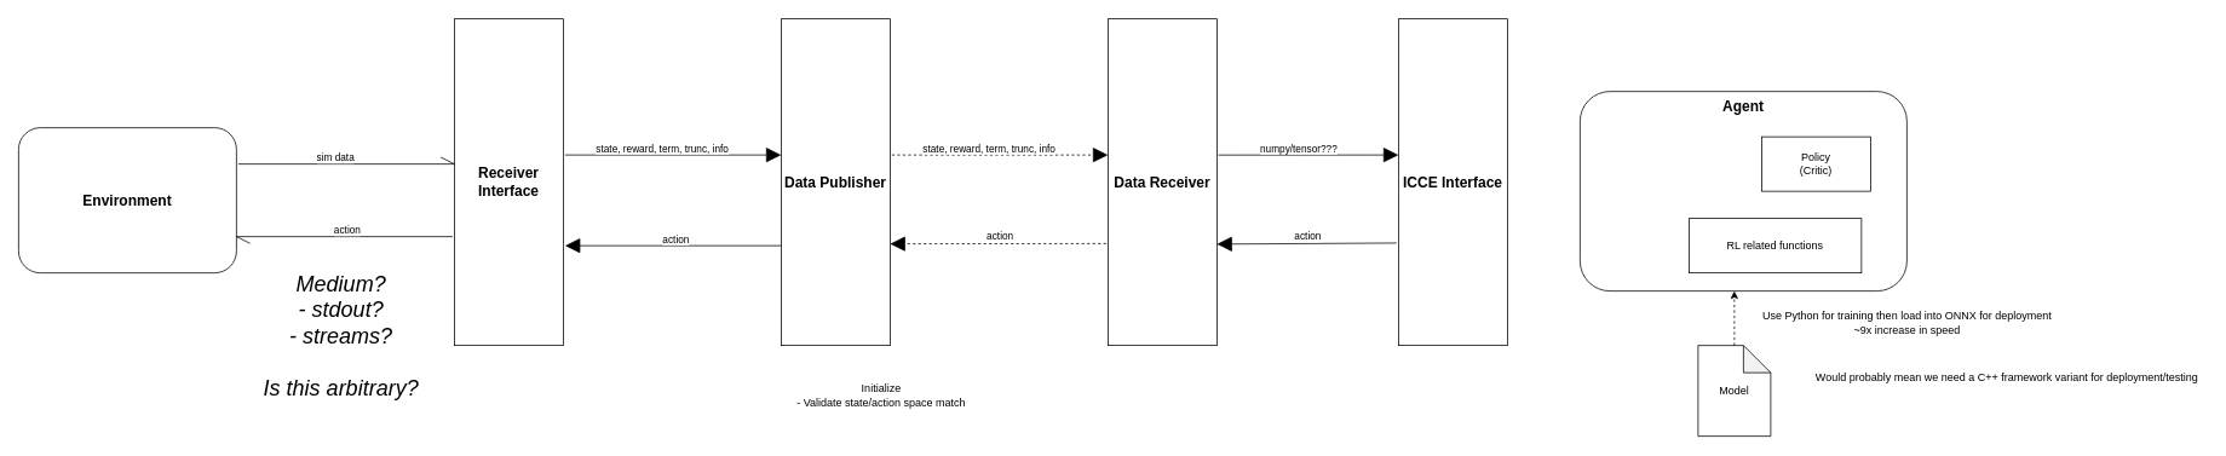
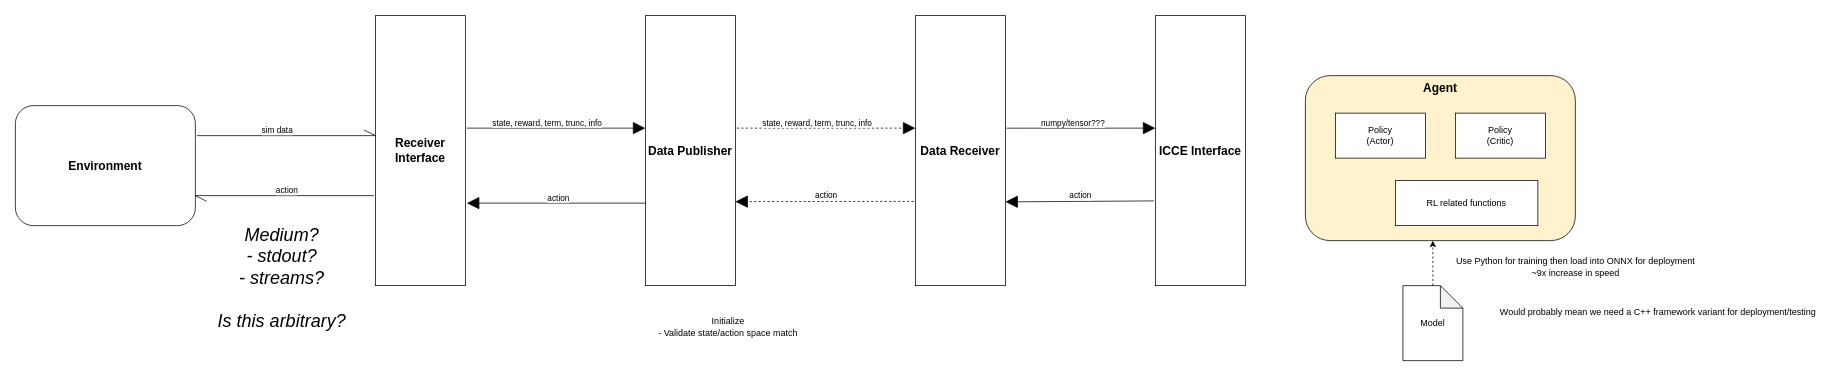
  <mxCell id="0" />
  <mxCell id="1" parent="0" />
  <mxCell id="2" value="" style="group;verticalAlign=top;fontStyle=1" parent="1" vertex="1" connectable="0"><mxGeometry x="1740" y="100" width="360" height="220" as="geometry" /></mxCell>
- <mxCell id="3" value="&lt;b&gt;&lt;font style=&quot;font-size: 16px;&quot;&gt;Agent&lt;/font&gt;&lt;/b&gt;" style="rounded=1;whiteSpace=wrap;html=1;verticalAlign=top;" parent="2" vertex="1"><mxGeometry width="360" height="220" as="geometry" /></mxCell>
+ <mxCell id="3" value="&lt;b&gt;&lt;font style=&quot;font-size: 16px;&quot;&gt;Agent&lt;/font&gt;&lt;/b&gt;" style="rounded=1;whiteSpace=wrap;html=1;verticalAlign=top;fillColor=#fff2cc;" parent="2" vertex="1"><mxGeometry width="360" height="220" as="geometry" /></mxCell>
+ <mxCell id="4" value="Policy&lt;br&gt;(Actor)" style="rounded=0;whiteSpace=wrap;html=1;" parent="2" vertex="1"><mxGeometry x="40" y="50" width="120" height="60" as="geometry" /></mxCell>
  <mxCell id="5" value="Policy&lt;br&gt;(Critic)" style="rounded=0;whiteSpace=wrap;html=1;" parent="2" vertex="1"><mxGeometry x="200" y="50" width="120" height="60" as="geometry" /></mxCell>
  <mxCell id="6" value="RL related functions" style="rounded=0;whiteSpace=wrap;html=1;" parent="2" vertex="1"><mxGeometry x="120" y="140" width="190" height="60" as="geometry" /></mxCell>
  <mxCell id="7" value="Data Receiver" style="rounded=0;whiteSpace=wrap;html=1;fontStyle=1;fontSize=16;" parent="1" vertex="1"><mxGeometry x="1220" y="20" width="120" height="360" as="geometry" /></mxCell>
  <mxCell id="8" value="" style="endArrow=block;html=1;rounded=0;exitX=1.013;exitY=0.328;exitDx=0;exitDy=0;exitPerimeter=0;endFill=1;endSize=14;" parent="1" edge="1"><mxGeometry width="50" height="50" relative="1" as="geometry"><mxPoint x="1341.56" y="170.08" as="sourcePoint" /><mxPoint x="1540" y="170" as="targetPoint" /></mxGeometry></mxCell>
  <mxCell id="9" value="numpy/tensor???" style="edgeLabel;html=1;align=center;verticalAlign=middle;resizable=0;points=[];" parent="8" vertex="1" connectable="0"><mxGeometry x="-0.074" y="4" relative="1" as="geometry"><mxPoint x="-4" y="-4" as="offset" /></mxGeometry></mxCell>
  <mxCell id="10" value="" style="endArrow=block;html=1;rounded=0;exitX=-0.006;exitY=0.714;exitDx=0;exitDy=0;exitPerimeter=0;entryX=1;entryY=0.662;entryDx=0;entryDy=0;entryPerimeter=0;endSize=14;endFill=1;" parent="1" edge="1"><mxGeometry width="50" height="50" relative="1" as="geometry"><mxPoint x="1537.84" y="267.08" as="sourcePoint" /><mxPoint x="1340" y="268.32" as="targetPoint" /></mxGeometry></mxCell>
  <mxCell id="11" value="action" style="edgeLabel;html=1;align=center;verticalAlign=middle;resizable=0;points=[];" parent="10" vertex="1" connectable="0"><mxGeometry x="-0.043" y="-1" relative="1" as="geometry"><mxPoint x="-3" y="-7" as="offset" /></mxGeometry></mxCell>
  <mxCell id="12" value="ICCE Interface" style="rounded=0;whiteSpace=wrap;html=1;fontStyle=1;fontSize=16;" parent="1" vertex="1"><mxGeometry x="1540" y="20" width="120" height="360" as="geometry" /></mxCell>
  <mxCell id="13" value="Initialize&lt;br&gt;- Validate state/action space match" style="text;html=1;align=center;verticalAlign=middle;resizable=0;points=[];autosize=1;strokeColor=none;fillColor=none;" parent="1" vertex="1"><mxGeometry x="865" y="415" width="210" height="40" as="geometry" /></mxCell>
  <mxCell id="14" value="Data Publisher" style="rounded=0;whiteSpace=wrap;html=1;fontStyle=1;fontSize=16;" parent="1" vertex="1"><mxGeometry x="860" y="20" width="120" height="360" as="geometry" /></mxCell>
  <mxCell id="15" value="" style="endArrow=block;html=1;rounded=0;endFill=1;endSize=14;dashed=1;" parent="1" edge="1"><mxGeometry width="50" height="50" relative="1" as="geometry"><mxPoint x="982" y="170" as="sourcePoint" /><mxPoint x="1220" y="170" as="targetPoint" /></mxGeometry></mxCell>
  <mxCell id="16" value="state, reward, term, trunc, info" style="edgeLabel;html=1;align=center;verticalAlign=middle;resizable=0;points=[];" parent="15" vertex="1" connectable="0"><mxGeometry x="-0.074" y="4" relative="1" as="geometry"><mxPoint x="-4" y="-4" as="offset" /></mxGeometry></mxCell>
  <mxCell id="17" value="" style="endArrow=block;html=1;rounded=0;exitX=-0.017;exitY=0.688;exitDx=0;exitDy=0;exitPerimeter=0;endSize=14;endFill=1;dashed=1;" parent="1" source="7" edge="1"><mxGeometry width="50" height="50" relative="1" as="geometry"><mxPoint x="1177.84" y="267.08" as="sourcePoint" /><mxPoint x="980" y="268" as="targetPoint" /></mxGeometry></mxCell>
  <mxCell id="18" value="action" style="edgeLabel;html=1;align=center;verticalAlign=middle;resizable=0;points=[];" parent="17" vertex="1" connectable="0"><mxGeometry x="-0.043" y="-1" relative="1" as="geometry"><mxPoint x="-3" y="-7" as="offset" /></mxGeometry></mxCell>
  <mxCell id="19" value="Receiver Interface" style="rounded=0;whiteSpace=wrap;html=1;fontStyle=1;fontSize=16;" parent="1" vertex="1"><mxGeometry x="500" y="20" width="120" height="360" as="geometry" /></mxCell>
  <mxCell id="20" value="" style="endArrow=block;html=1;rounded=0;endFill=1;endSize=14;" parent="1" edge="1"><mxGeometry width="50" height="50" relative="1" as="geometry"><mxPoint x="622" y="170" as="sourcePoint" /><mxPoint x="860" y="170" as="targetPoint" /></mxGeometry></mxCell>
  <mxCell id="21" value="state, reward, term, trunc, info" style="edgeLabel;html=1;align=center;verticalAlign=middle;resizable=0;points=[];" parent="20" vertex="1" connectable="0"><mxGeometry x="-0.074" y="4" relative="1" as="geometry"><mxPoint x="-4" y="-4" as="offset" /></mxGeometry></mxCell>
  <mxCell id="22" value="" style="endArrow=block;html=1;rounded=0;exitX=-0.017;exitY=0.688;exitDx=0;exitDy=0;exitPerimeter=0;endSize=14;endFill=1;" parent="1" edge="1"><mxGeometry width="50" height="50" relative="1" as="geometry"><mxPoint x="860" y="270" as="sourcePoint" /><mxPoint x="622" y="270" as="targetPoint" /></mxGeometry></mxCell>
  <mxCell id="23" value="action" style="edgeLabel;html=1;align=center;verticalAlign=middle;resizable=0;points=[];" parent="22" vertex="1" connectable="0"><mxGeometry x="-0.043" y="-1" relative="1" as="geometry"><mxPoint x="-3" y="-7" as="offset" /></mxGeometry></mxCell>
  <mxCell id="24" value="Environment" style="rounded=1;whiteSpace=wrap;html=1;fontSize=16;fontStyle=1" parent="1" vertex="1"><mxGeometry x="20" y="140" width="240" height="160" as="geometry" /></mxCell>
  <mxCell id="25" value="" style="endArrow=openAsync;html=1;rounded=0;endFill=0;endSize=14;" parent="1" edge="1"><mxGeometry width="50" height="50" relative="1" as="geometry"><mxPoint x="262" y="180" as="sourcePoint" /><mxPoint x="500" y="180" as="targetPoint" /></mxGeometry></mxCell>
  <mxCell id="26" value="sim data" style="edgeLabel;html=1;align=center;verticalAlign=middle;resizable=0;points=[];" parent="25" vertex="1" connectable="0"><mxGeometry x="-0.074" y="4" relative="1" as="geometry"><mxPoint x="-4" y="-4" as="offset" /></mxGeometry></mxCell>
  <mxCell id="27" value="" style="endArrow=openAsync;html=1;rounded=0;exitX=-0.017;exitY=0.688;exitDx=0;exitDy=0;exitPerimeter=0;endSize=14;endFill=0;" parent="1" edge="1"><mxGeometry width="50" height="50" relative="1" as="geometry"><mxPoint x="498" y="260" as="sourcePoint" /><mxPoint x="260" y="260" as="targetPoint" /></mxGeometry></mxCell>
  <mxCell id="28" value="action" style="edgeLabel;html=1;align=center;verticalAlign=middle;resizable=0;points=[];" parent="27" vertex="1" connectable="0"><mxGeometry x="-0.043" y="-1" relative="1" as="geometry"><mxPoint x="-3" y="-7" as="offset" /></mxGeometry></mxCell>
  <mxCell id="29" value="Medium?&lt;br&gt;- stdout?&lt;br&gt;- streams?&lt;br&gt;&lt;br&gt;Is this arbitrary?" style="text;html=1;align=center;verticalAlign=middle;resizable=0;points=[];autosize=1;strokeColor=none;fillColor=none;fontSize=24;fontStyle=2" parent="1" vertex="1"><mxGeometry x="280" y="290" width="190" height="160" as="geometry" /></mxCell>
  <mxCell id="30" value="Model" style="shape=note;whiteSpace=wrap;html=1;backgroundOutline=1;darkOpacity=0.05;" parent="1" vertex="1"><mxGeometry x="1870" y="380" width="80" height="100" as="geometry" /></mxCell>
  <mxCell id="31" style="edgeStyle=orthogonalEdgeStyle;rounded=0;orthogonalLoop=1;jettySize=auto;html=1;entryX=0.472;entryY=1;entryDx=0;entryDy=0;entryPerimeter=0;dashed=1;" parent="1" source="30" target="3" edge="1"><mxGeometry relative="1" as="geometry" /></mxCell>
  <mxCell id="32" value="Use Python for training then load into ONNX for deployment&lt;br&gt;~9x increase in speed" style="text;html=1;align=center;verticalAlign=middle;resizable=0;points=[];autosize=1;strokeColor=none;fillColor=none;" parent="1" vertex="1"><mxGeometry x="1930" y="335" width="340" height="40" as="geometry" /></mxCell>
  <mxCell id="33" value="Would probably mean we need a C++ framework variant for deployment/testing" style="text;html=1;align=center;verticalAlign=middle;resizable=0;points=[];autosize=1;strokeColor=none;fillColor=none;" parent="1" vertex="1"><mxGeometry x="1990" y="400" width="440" height="30" as="geometry" /></mxCell>
